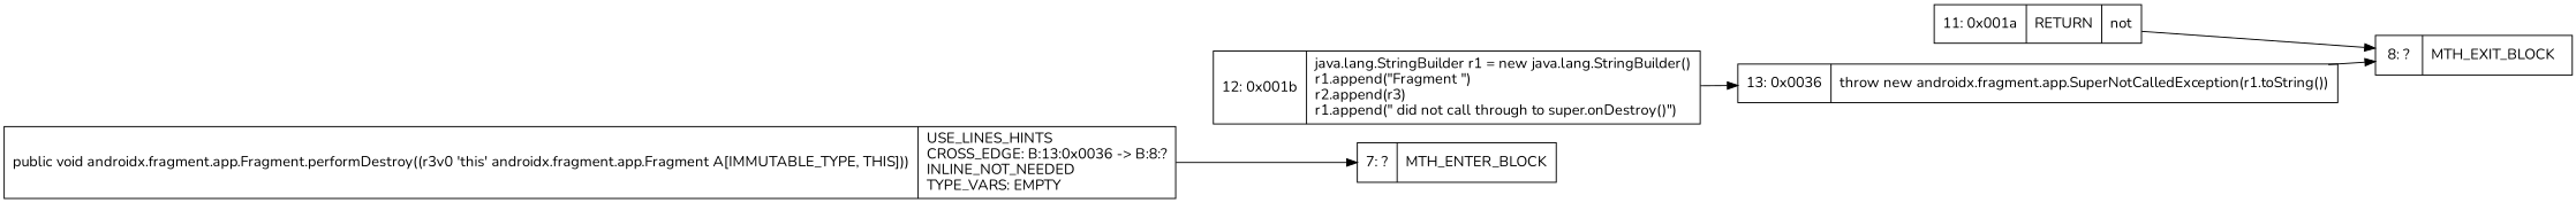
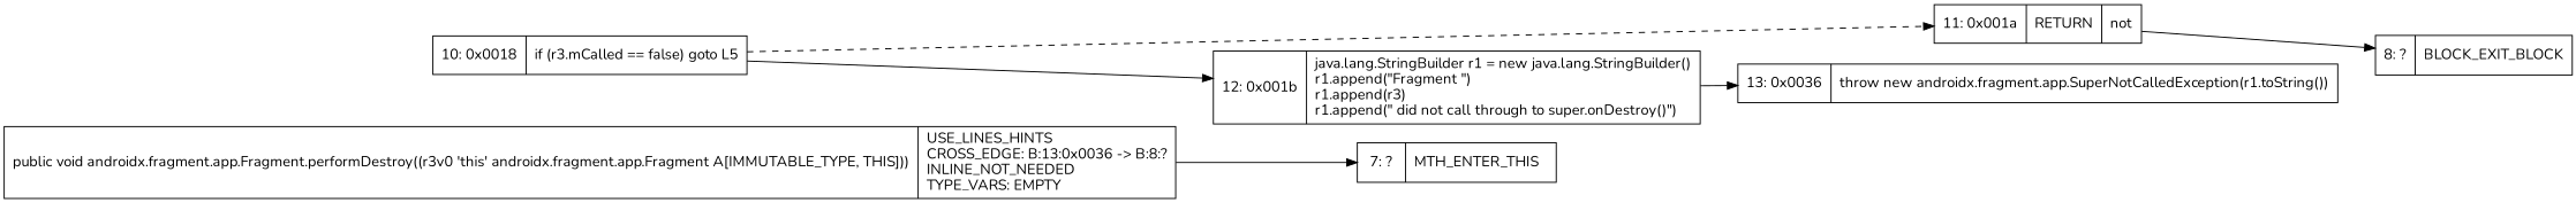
  digraph {
    fontname=Nunito
    rankdir=LR
    node [fontname=Nunito shape=record]
    edge [fontname=Nunito]
-   n1 [label="{7\:\ ?|MTH_ENTER_BLOCK\l}"]
+   n1 [label="{7\:\ ?|MTH_ENTER_THIS\l}"]
+   n2 [label="{10\:\ 0x0018|if (r3.mCalled == false) goto L5\l}"]
    n3 [label="{11\:\ 0x001a|RETURN\l|not\l}"]
-   n4 [label="{12\:\ 0x001b|java.lang.StringBuilder r1 = new java.lang.StringBuilder()\lr1.append(\"Fragment \")\lr2.append(r3)\lr1.append(\" did not call through to super.onDestroy()\")\l}"]
-   n5 [label="{8\:\ ?|MTH_EXIT_BLOCK\l}"]
+   n4 [label="{12\:\ 0x001b|java.lang.StringBuilder r1 = new java.lang.StringBuilder()\lr1.append(\"Fragment \")\lr1.append(r3)\lr1.append(\" did not call through to super.onDestroy()\")\l}"]
+   n5 [label="{8\:\ ?|BLOCK_EXIT_BLOCK\l}"]
    n6 [label="{13\:\ 0x0036|throw new androidx.fragment.app.SuperNotCalledException(r1.toString())\l}"]
    n7 [label="{public void androidx.fragment.app.Fragment.performDestroy((r3v0 'this' androidx.fragment.app.Fragment A[IMMUTABLE_TYPE, THIS]))  | USE_LINES_HINTS\lCROSS_EDGE: B:13:0x0036 \-\> B:8:?\lINLINE_NOT_NEEDED\lTYPE_VARS: EMPTY\l}"]
+   n2 -> n3 [style=dashed]
+   n2 -> n4
    n3 -> n5
    n4 -> n6
-   n6 -> n5
    n7 -> n1
  }
